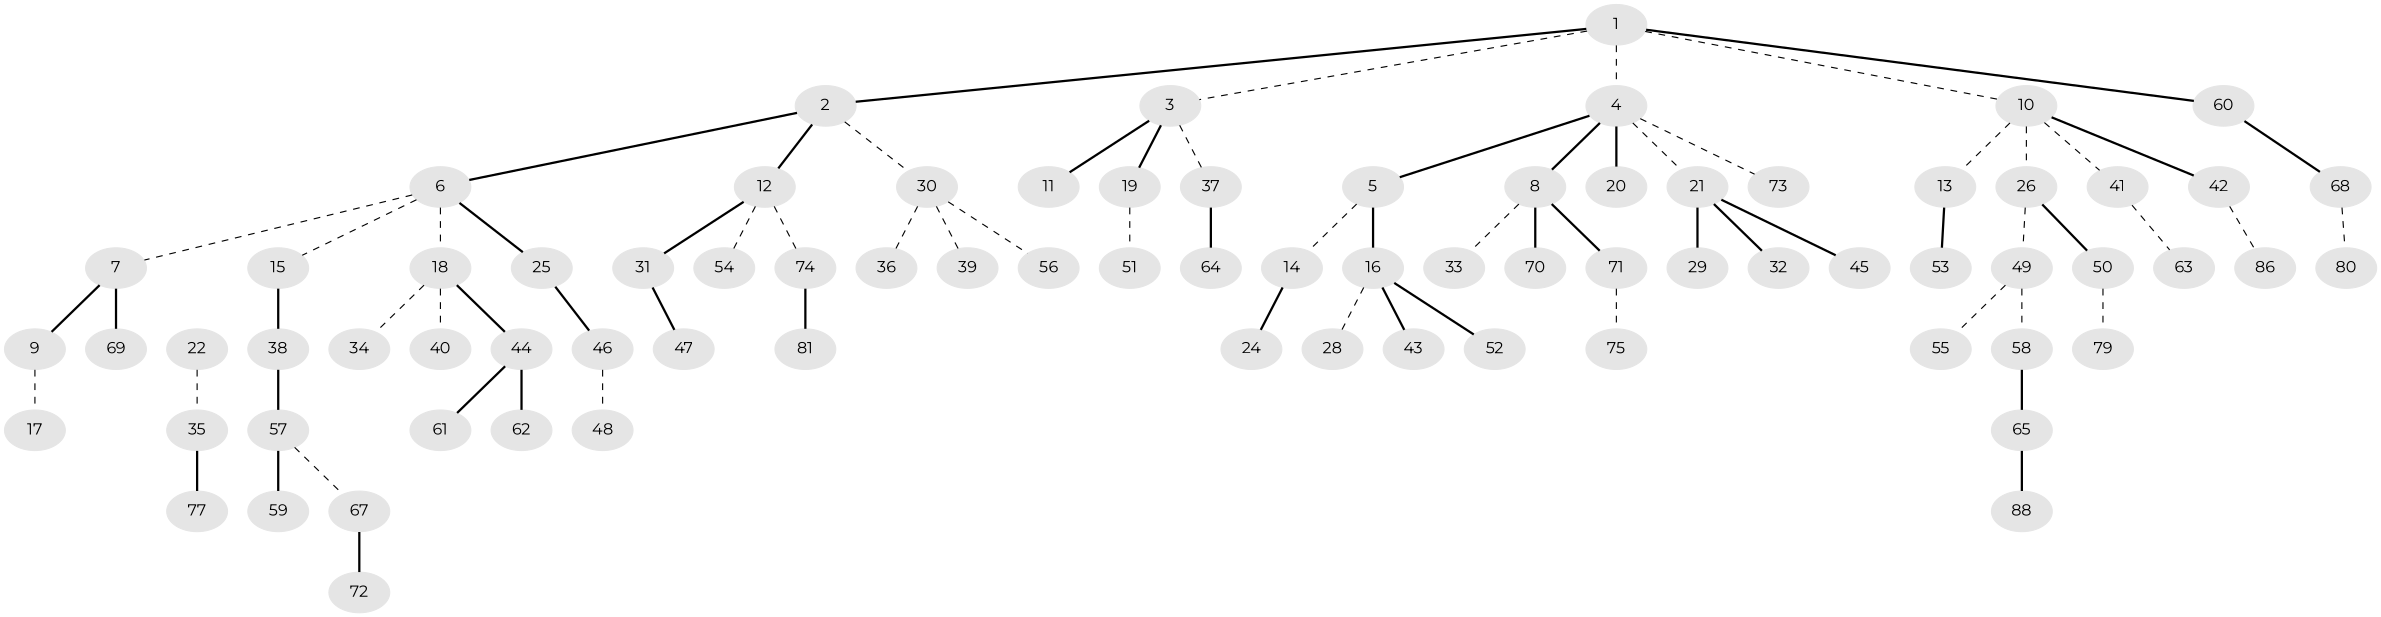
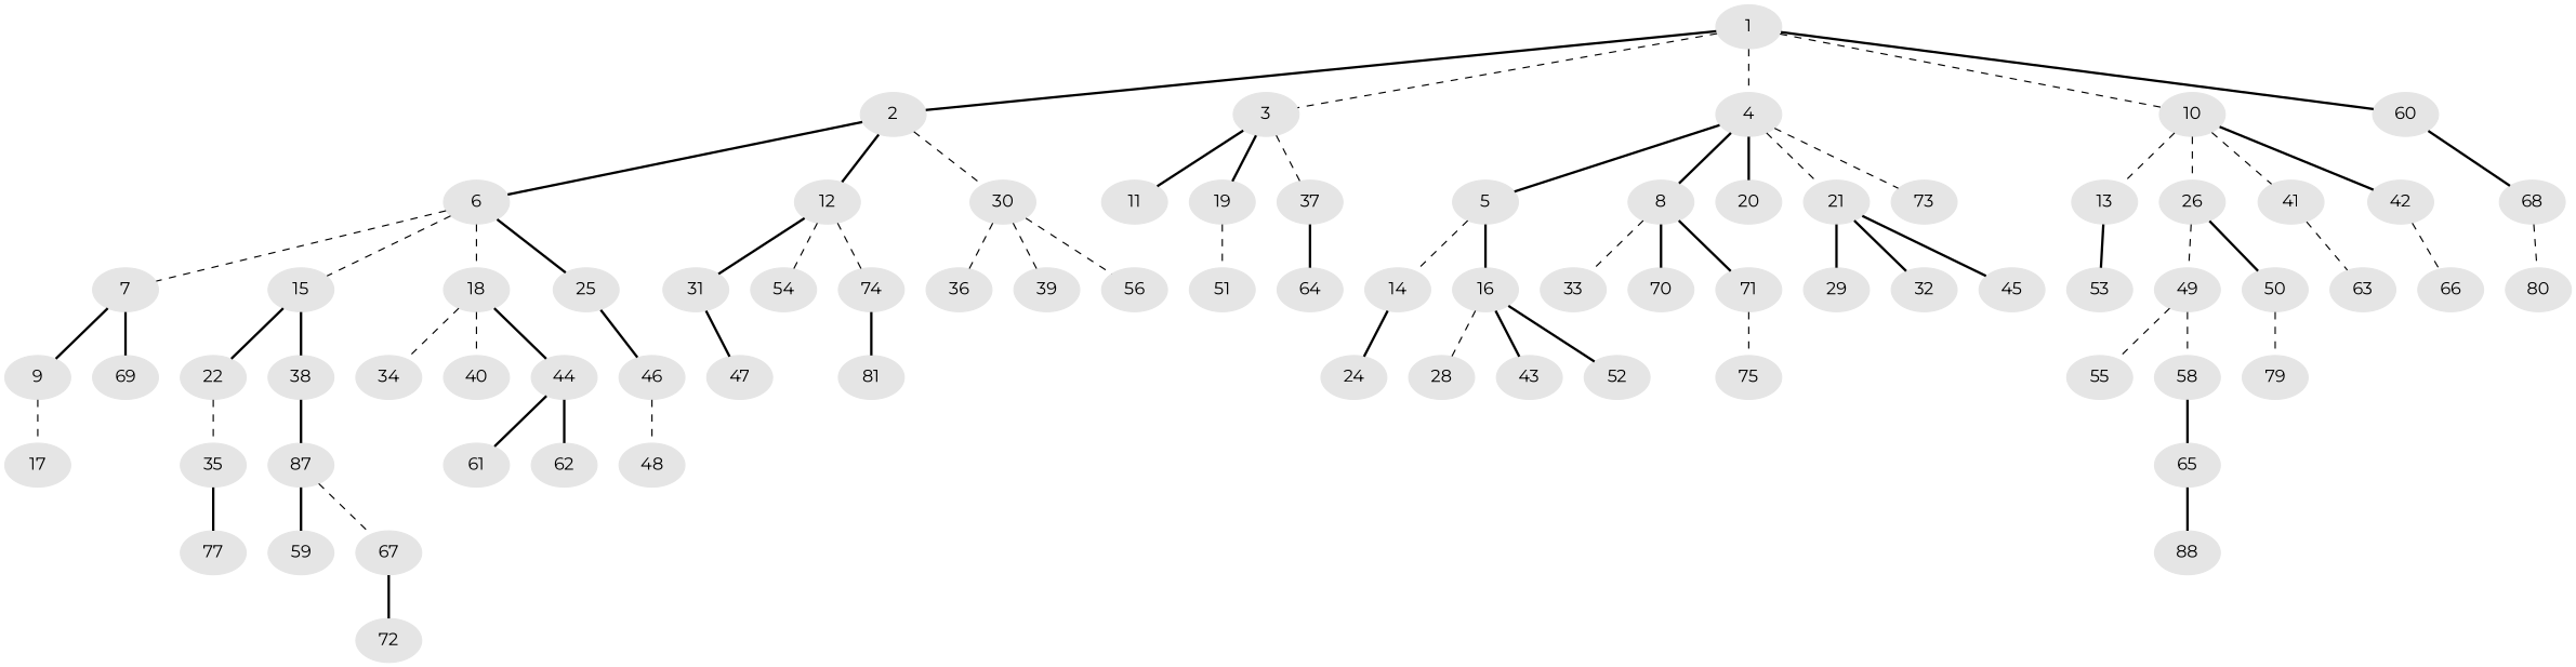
  graph {
    fontname=Montserrat
    node [color=gray90 fontname=Montserrat style=filled]
    edge [fontname=Montserrat style=bold]
    1
    2
    3
    4
    10
    60
    6
    12
    30
    11
    19
    37
    5
    8
    20
    21
    73
    13
    26
    41
    42
    68
    7
    15
    18
    25
    31
    54
    74
    36
    39
    56
    51
    64
    14
    16
    33
    70
    71
    29
    32
    45
    24
    28
    43
    52
    9
    69
    22
    38
    34
    40
    44
    46
    17
    75
    53
    49
    50
    63
-   66 [label=86]
+   66
    47
    81
    35
-   57
+   57 [label=87]
    61
    62
    77
    48
    55
    58
    79
    59
    67
    65
    72
    n77 [label=88]
    80
    1 -- 2
    1 -- 3 [style=dashed]
    1 -- 4 [style=dashed]
    1 -- 10 [style=dashed]
    1 -- 60
    2 -- 6
    2 -- 12
    2 -- 30 [style=dashed]
    3 -- 11
    3 -- 19
    3 -- 37 [style=dashed]
    4 -- 5
    4 -- 8
    4 -- 20
    4 -- 21 [style=dashed]
    4 -- 73 [style=dashed]
    10 -- 13 [style=dashed]
    10 -- 26 [style=dashed]
    10 -- 41 [style=dashed]
    10 -- 42
    60 -- 68
    6 -- 7 [style=dashed]
    6 -- 15 [style=dashed]
    6 -- 18 [style=dashed]
    6 -- 25
    12 -- 31
    12 -- 54 [style=dashed]
    12 -- 74 [style=dashed]
    30 -- 36 [style=dashed]
    30 -- 39 [style=dashed]
    30 -- 56 [style=dashed]
    19 -- 51 [style=dashed]
    37 -- 64
    5 -- 14 [style=dashed]
    5 -- 16
    8 -- 33 [style=dashed]
    8 -- 70
    8 -- 71
    21 -- 29
    21 -- 32
    21 -- 45
    13 -- 53
    26 -- 49 [style=dashed]
    26 -- 50
    41 -- 63 [style=dashed]
    42 -- 66 [style=dashed]
    68 -- 80 [style=dashed]
    7 -- 9
    7 -- 69
+   15 -- 22
    15 -- 38
    18 -- 34 [style=dashed]
    18 -- 40 [style=dashed]
    18 -- 44
    25 -- 46
    31 -- 47
    74 -- 81
    14 -- 24
    16 -- 28 [style=dashed]
    16 -- 43
    16 -- 52
    71 -- 75 [style=dashed]
    9 -- 17 [style=dashed]
    22 -- 35 [style=dashed]
    38 -- 57
    44 -- 61
    44 -- 62
    46 -- 48 [style=dashed]
    49 -- 55 [style=dashed]
    49 -- 58 [style=dashed]
    50 -- 79 [style=dashed]
    35 -- 77
    57 -- 59
    57 -- 67 [style=dashed]
    58 -- 65
    67 -- 72
    65 -- n77
  }
